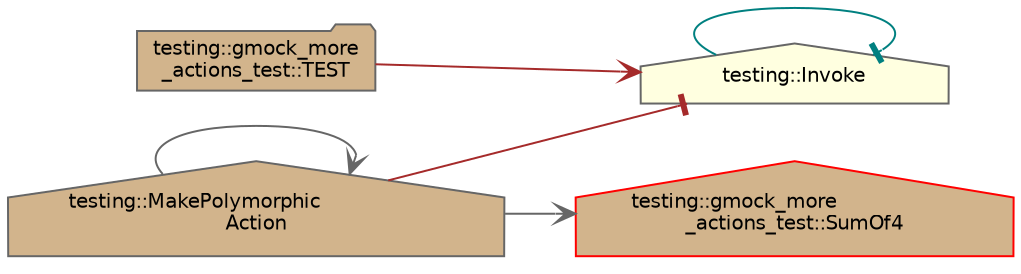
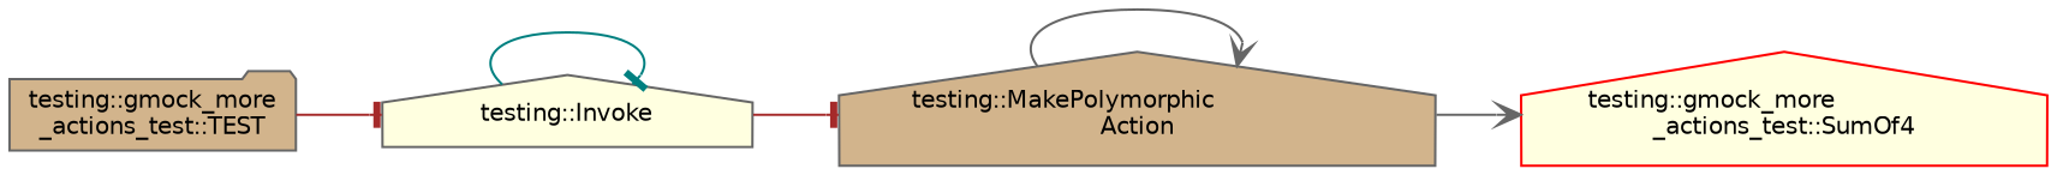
  digraph {
    rankdir=LR
    node [color=gray40 fillcolor=tan fontname=Helvetica fontsize=10 shape=house style=filled]
    edge [arrowhead=vee color=brown fontname=Helvetica fontsize=10 labelfontname=Helvetica labelfontsize=10 style=solid]
    n1 [fontcolor=black height=0.2 label="testing::gmock_more\l_actions_test::TEST" shape=folder width=0.4]
    n2 [fillcolor=lightyellow height=0.2 label="testing::Invoke" width=0.4]
    n3 [height=0.2 label="testing::MakePolymorphic\lAction" width=0.4]
-   n4 [color=red height=0.2 label="testing::gmock_more\l_actions_test::SumOf4" width=0.4]
-   n1 -> n2
+   n4 [color=red fillcolor=lightyellow height=0.2 label="testing::gmock_more\l_actions_test::SumOf4" width=0.4]
+   n1 -> n2 [arrowhead=tee]
    n2 -> n2 [arrowhead=tee color=teal]
-   n3 -> n2 [arrowhead=tee]
+   n2 -> n3 [arrowhead=tee]
    n3 -> n3 [color=gray40]
    n3 -> n4 [color=gray40]
  }
